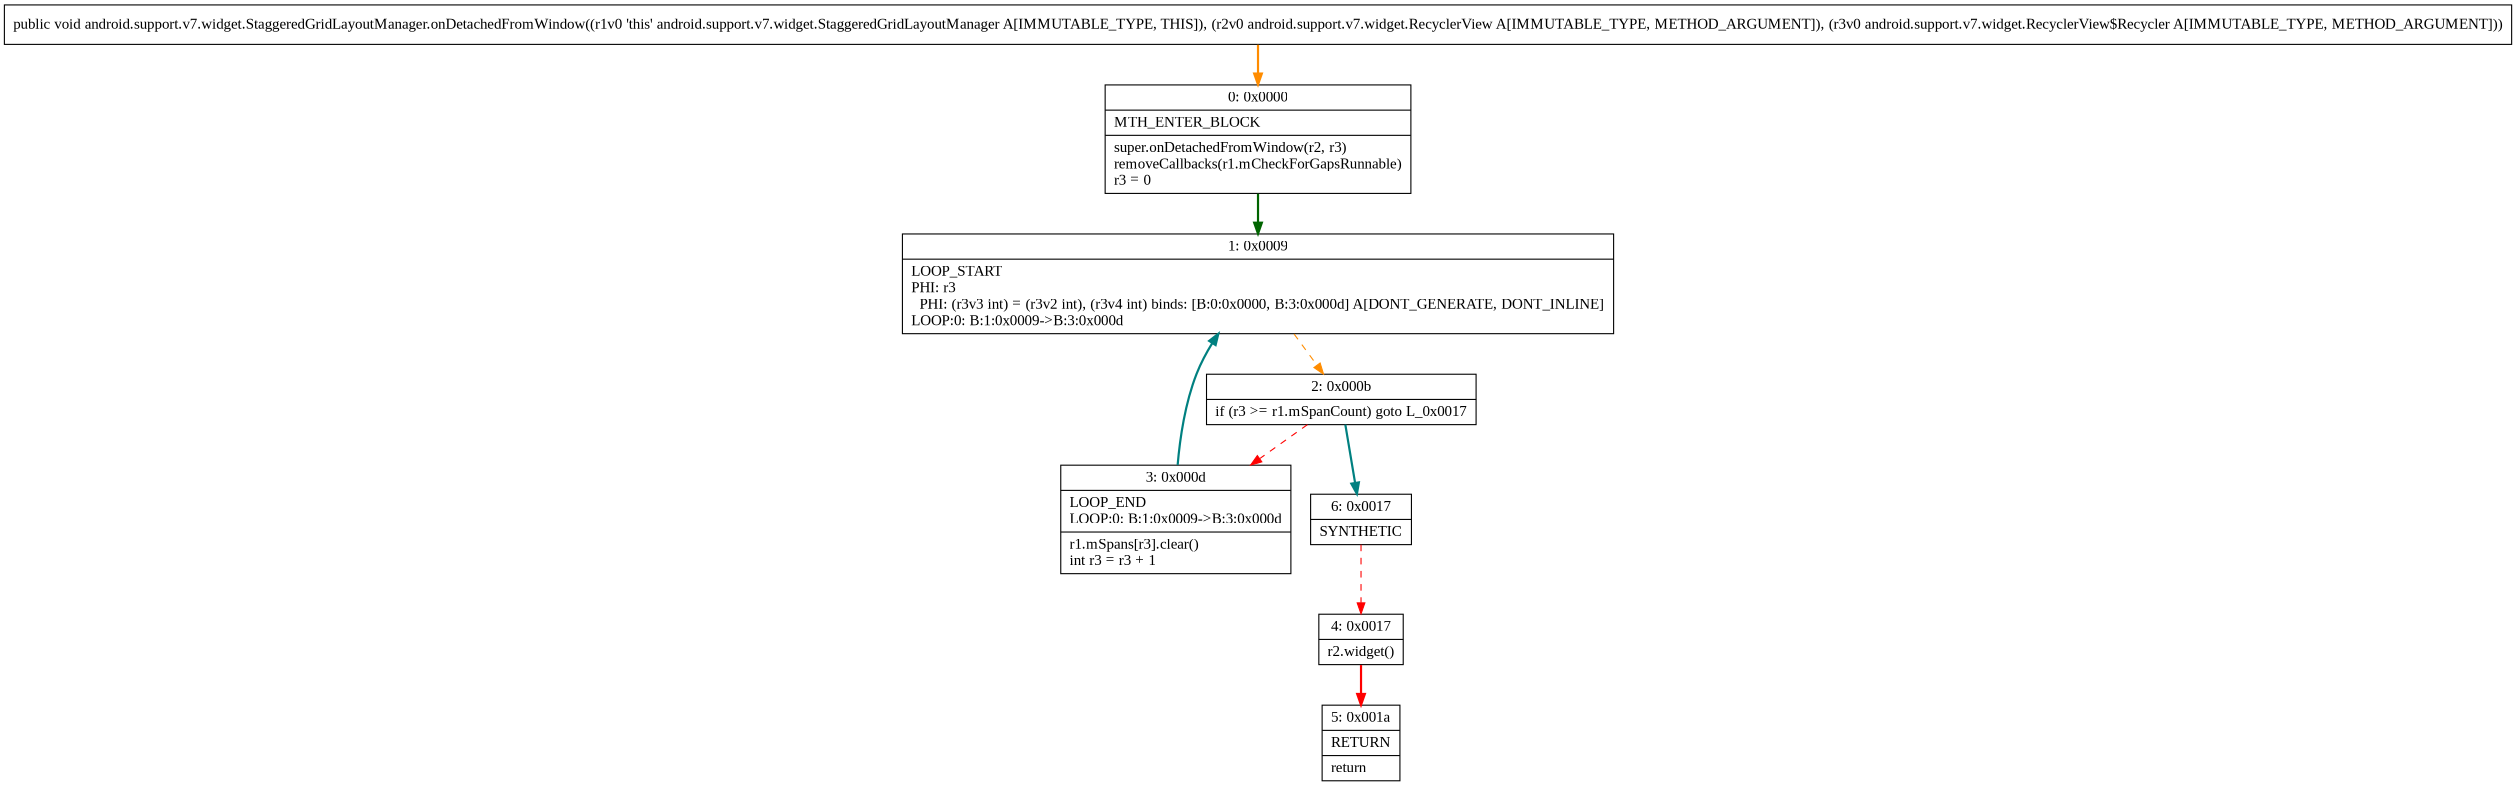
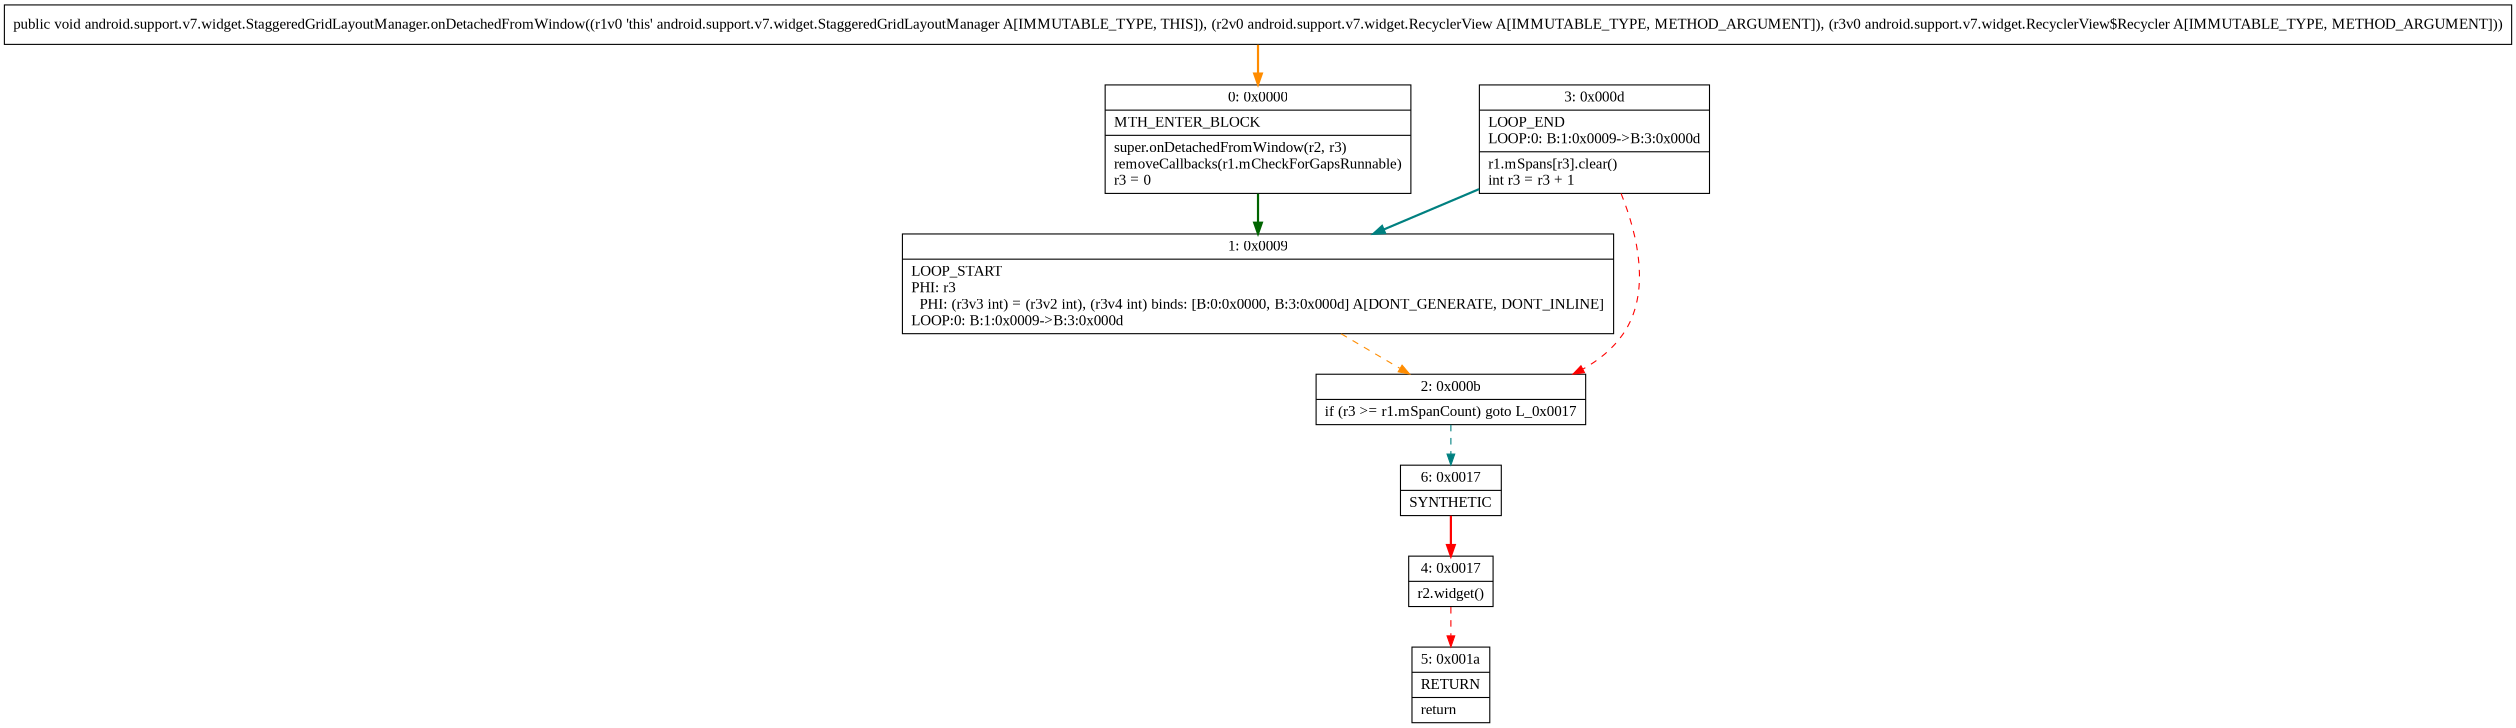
  digraph {
    fontname="Liberation Serif"
    node [fontname="Liberation Serif" shape=record]
    edge [color=red fontname="Liberation Serif" style=bold]
    n1 [label="{0\:\ 0x0000|MTH_ENTER_BLOCK\l|super.onDetachedFromWindow(r2, r3)\lremoveCallbacks(r1.mCheckForGapsRunnable)\lr3 = 0\l}"]
    n2 [label="{1\:\ 0x0009|LOOP_START\lPHI: r3 \l  PHI: (r3v3 int) = (r3v2 int), (r3v4 int) binds: [B:0:0x0000, B:3:0x000d] A[DONT_GENERATE, DONT_INLINE]\lLOOP:0: B:1:0x0009\-\>B:3:0x000d\l}"]
    n3 [label="{2\:\ 0x000b|if (r3 \>= r1.mSpanCount) goto L_0x0017\l}"]
    n4 [label="{3\:\ 0x000d|LOOP_END\lLOOP:0: B:1:0x0009\-\>B:3:0x000d\l|r1.mSpans[r3].clear()\lint r3 = r3 + 1\l}"]
    n5 [label="{6\:\ 0x0017|SYNTHETIC\l}"]
    n6 [label="{4\:\ 0x0017|r2.widget()\l}"]
    n7 [label="{5\:\ 0x001a|RETURN\l|return\l}"]
    n8 [label="{public void android.support.v7.widget.StaggeredGridLayoutManager.onDetachedFromWindow((r1v0 'this' android.support.v7.widget.StaggeredGridLayoutManager A[IMMUTABLE_TYPE, THIS]), (r2v0 android.support.v7.widget.RecyclerView A[IMMUTABLE_TYPE, METHOD_ARGUMENT]), (r3v0 android.support.v7.widget.RecyclerView$Recycler A[IMMUTABLE_TYPE, METHOD_ARGUMENT])) }"]
    n1 -> n2 [color=darkgreen]
    n2 -> n3 [color=darkorange style=dashed]
-   n3 -> n4 [style=dashed]
-   n3 -> n5 [color=teal]
+   n4 -> n3 [style=dashed]
+   n3 -> n5 [color=teal style=dashed]
    n4 -> n2 [color=teal]
-   n5 -> n6 [style=dashed]
-   n6 -> n7
+   n5 -> n6
+   n6 -> n7 [style=dashed]
    n8 -> n1 [color=darkorange]
  }
